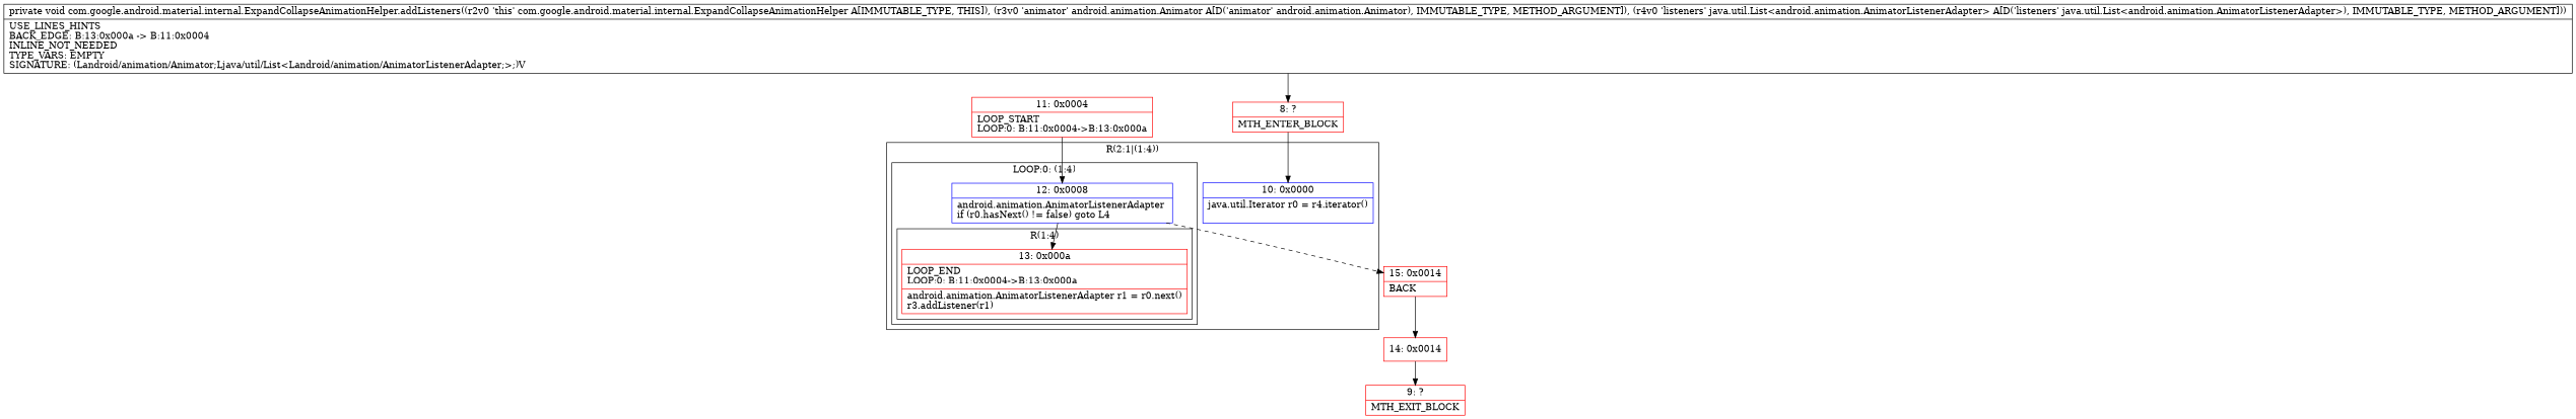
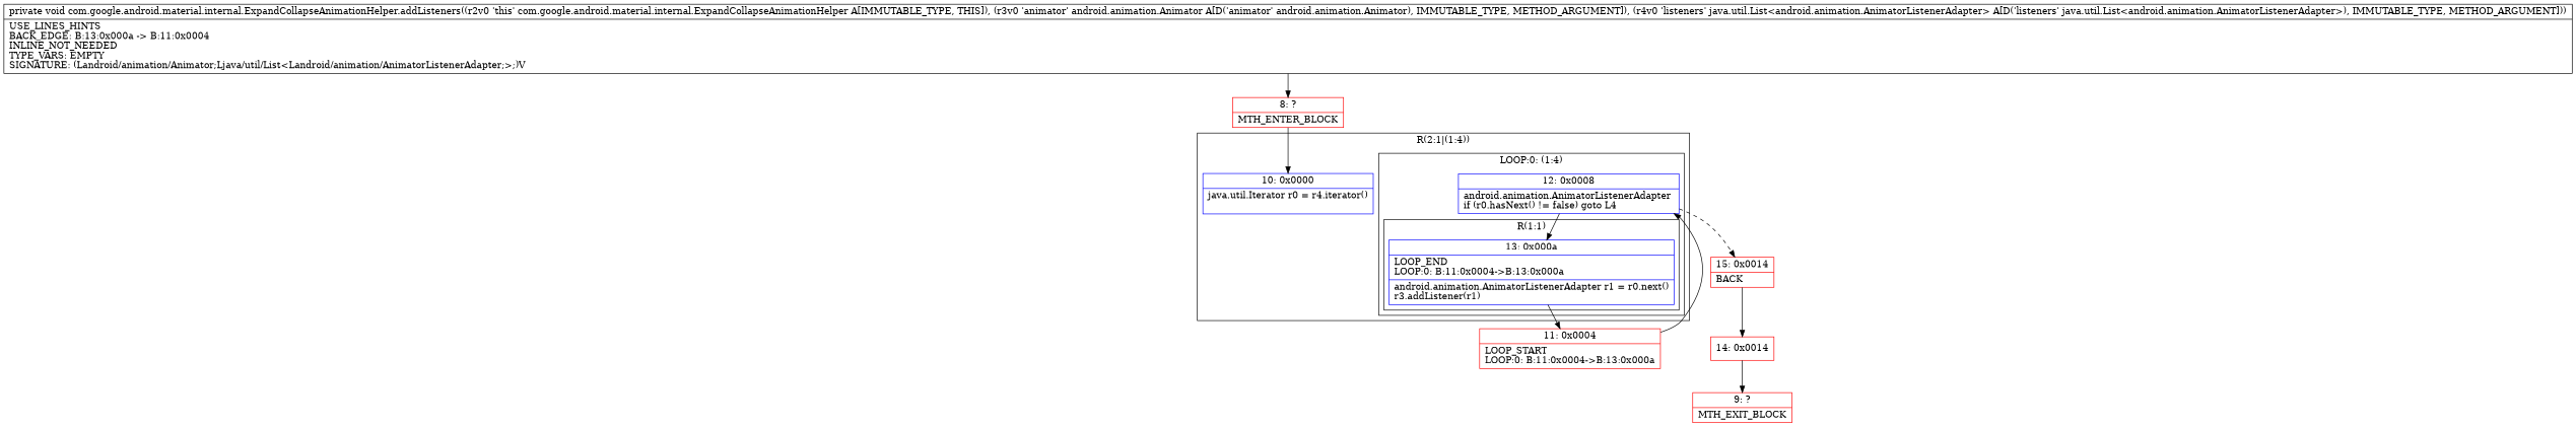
  digraph {
    node [color=red shape=record]
-   n1 [label="{13\:\ 0x000a|LOOP_END\lLOOP:0: B:11:0x0004\-\>B:13:0x000a\l|android.animation.AnimatorListenerAdapter r1 = r0.next()\lr3.addListener(r1)\l}"]
+   n1 [color=blue label="{13\:\ 0x000a|LOOP_END\lLOOP:0: B:11:0x0004\-\>B:13:0x000a\l|android.animation.AnimatorListenerAdapter r1 = r0.next()\lr3.addListener(r1)\l}"]
    n2 [color=blue label="{12\:\ 0x0008|android.animation.AnimatorListenerAdapter \lif (r0.hasNext() != false) goto L4\l}"]
    n3 [color=blue label="{10\:\ 0x0000|java.util.Iterator r0 = r4.iterator()\l\l}"]
    n4 [label="{11\:\ 0x0004|LOOP_START\lLOOP:0: B:11:0x0004\-\>B:13:0x000a\l}"]
    n5 [label="{15\:\ 0x0014|BACK\l}"]
    n6 [label="{14\:\ 0x0014}"]
    n7 [label="{8\:\ ?|MTH_ENTER_BLOCK\l}"]
    n8 [label="{9\:\ ?|MTH_EXIT_BLOCK\l}"]
    n9 [label="{private void com.google.android.material.internal.ExpandCollapseAnimationHelper.addListeners((r2v0 'this' com.google.android.material.internal.ExpandCollapseAnimationHelper A[IMMUTABLE_TYPE, THIS]), (r3v0 'animator' android.animation.Animator A[D('animator' android.animation.Animator), IMMUTABLE_TYPE, METHOD_ARGUMENT]), (r4v0 'listeners' java.util.List\<android.animation.AnimatorListenerAdapter\> A[D('listeners' java.util.List\<android.animation.AnimatorListenerAdapter\>), IMMUTABLE_TYPE, METHOD_ARGUMENT]))  | USE_LINES_HINTS\lBACK_EDGE: B:13:0x000a \-\> B:11:0x0004\lINLINE_NOT_NEEDED\lTYPE_VARS: EMPTY\lSIGNATURE: (Landroid\/animation\/Animator;Ljava\/util\/List\<Landroid\/animation\/AnimatorListenerAdapter;\>;)V\l}" color=""]
    subgraph cluster_1 {
      label="R(2:1|(1:4))"
      n3
      subgraph cluster_2 {
        label="LOOP:0: (1:4)"
        n2
        subgraph cluster_3 {
-         label="R(1:4)"
+         label="R(1:1)"
          n1
        }
      }
    }
+   n1 -> n4
    n2 -> n1
    n2 -> n5 [style=dashed]
    n4 -> n2
    n5 -> n6
    n6 -> n8
    n7 -> n3
    n9 -> n7
  }
